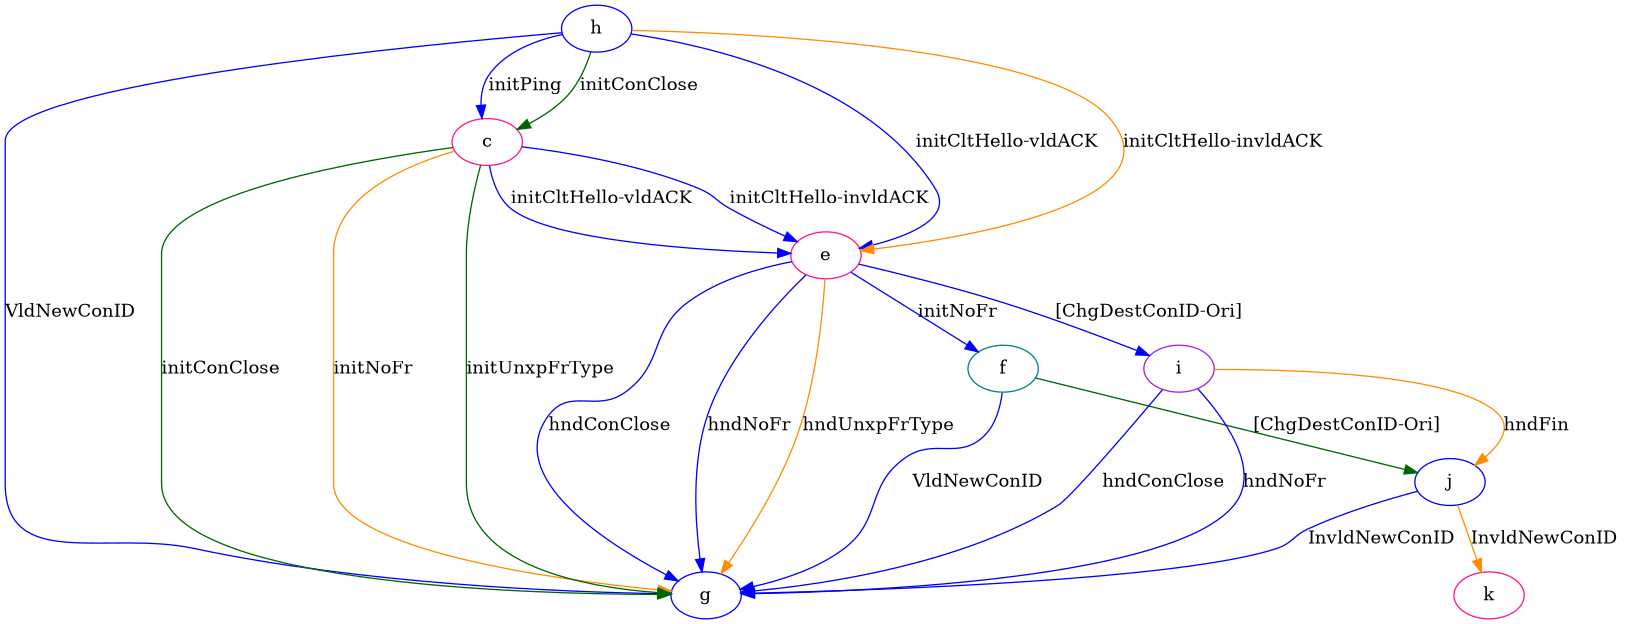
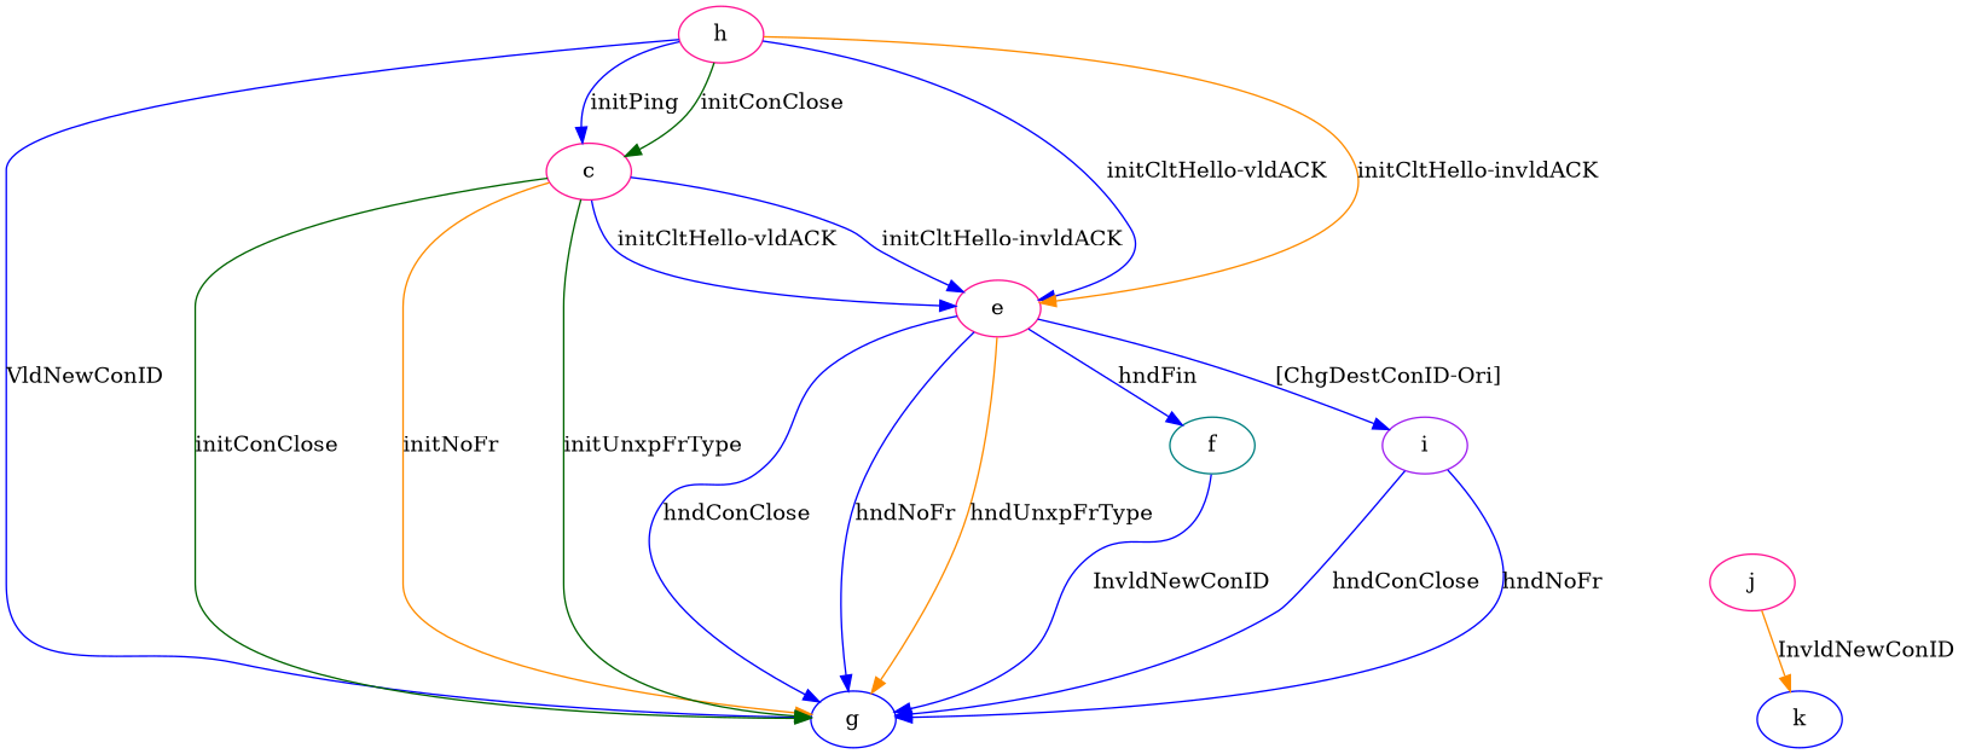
  digraph {
    node [color=blue]
    edge [color=blue]
-   h
+   h [color=deeppink]
    c [color=deeppink]
    e [color=deeppink]
    g
    f [color=teal]
    i [color=purple]
-   k [color=deeppink]
-   j
+   k
+   j [color=deeppink]
    h -> c [label="initPing "]
    h -> c [color=darkgreen label="initConClose "]
    h -> e [label="initCltHello-vldACK "]
    h -> e [color=darkorange label="initCltHello-invldACK "]
    h -> g [label="VldNewConID "]
    c -> e [label="initCltHello-vldACK "]
    c -> e [label="initCltHello-invldACK "]
    c -> g [color=darkgreen label="initConClose "]
    c -> g [color=darkorange label="initNoFr "]
    c -> g [color=darkgreen label="initUnxpFrType "]
    e -> g [label="hndConClose "]
    e -> g [label="hndNoFr "]
    e -> g [color=darkorange label="hndUnxpFrType "]
-   e -> f [label="initNoFr "]
+   e -> f [label="hndFin "]
    e -> i [label="[ChgDestConID-Ori] "]
-   f -> g [label="VldNewConID "]
-   f -> j [color=darkgreen label="[ChgDestConID-Ori] "]
+   f -> g [label="InvldNewConID "]
    i -> g [label="hndConClose "]
    i -> g [label="hndNoFr "]
-   i -> j [color=darkorange label="hndFin "]
-   j -> g [label="InvldNewConID "]
    j -> k [color=darkorange label="InvldNewConID "]
  }
